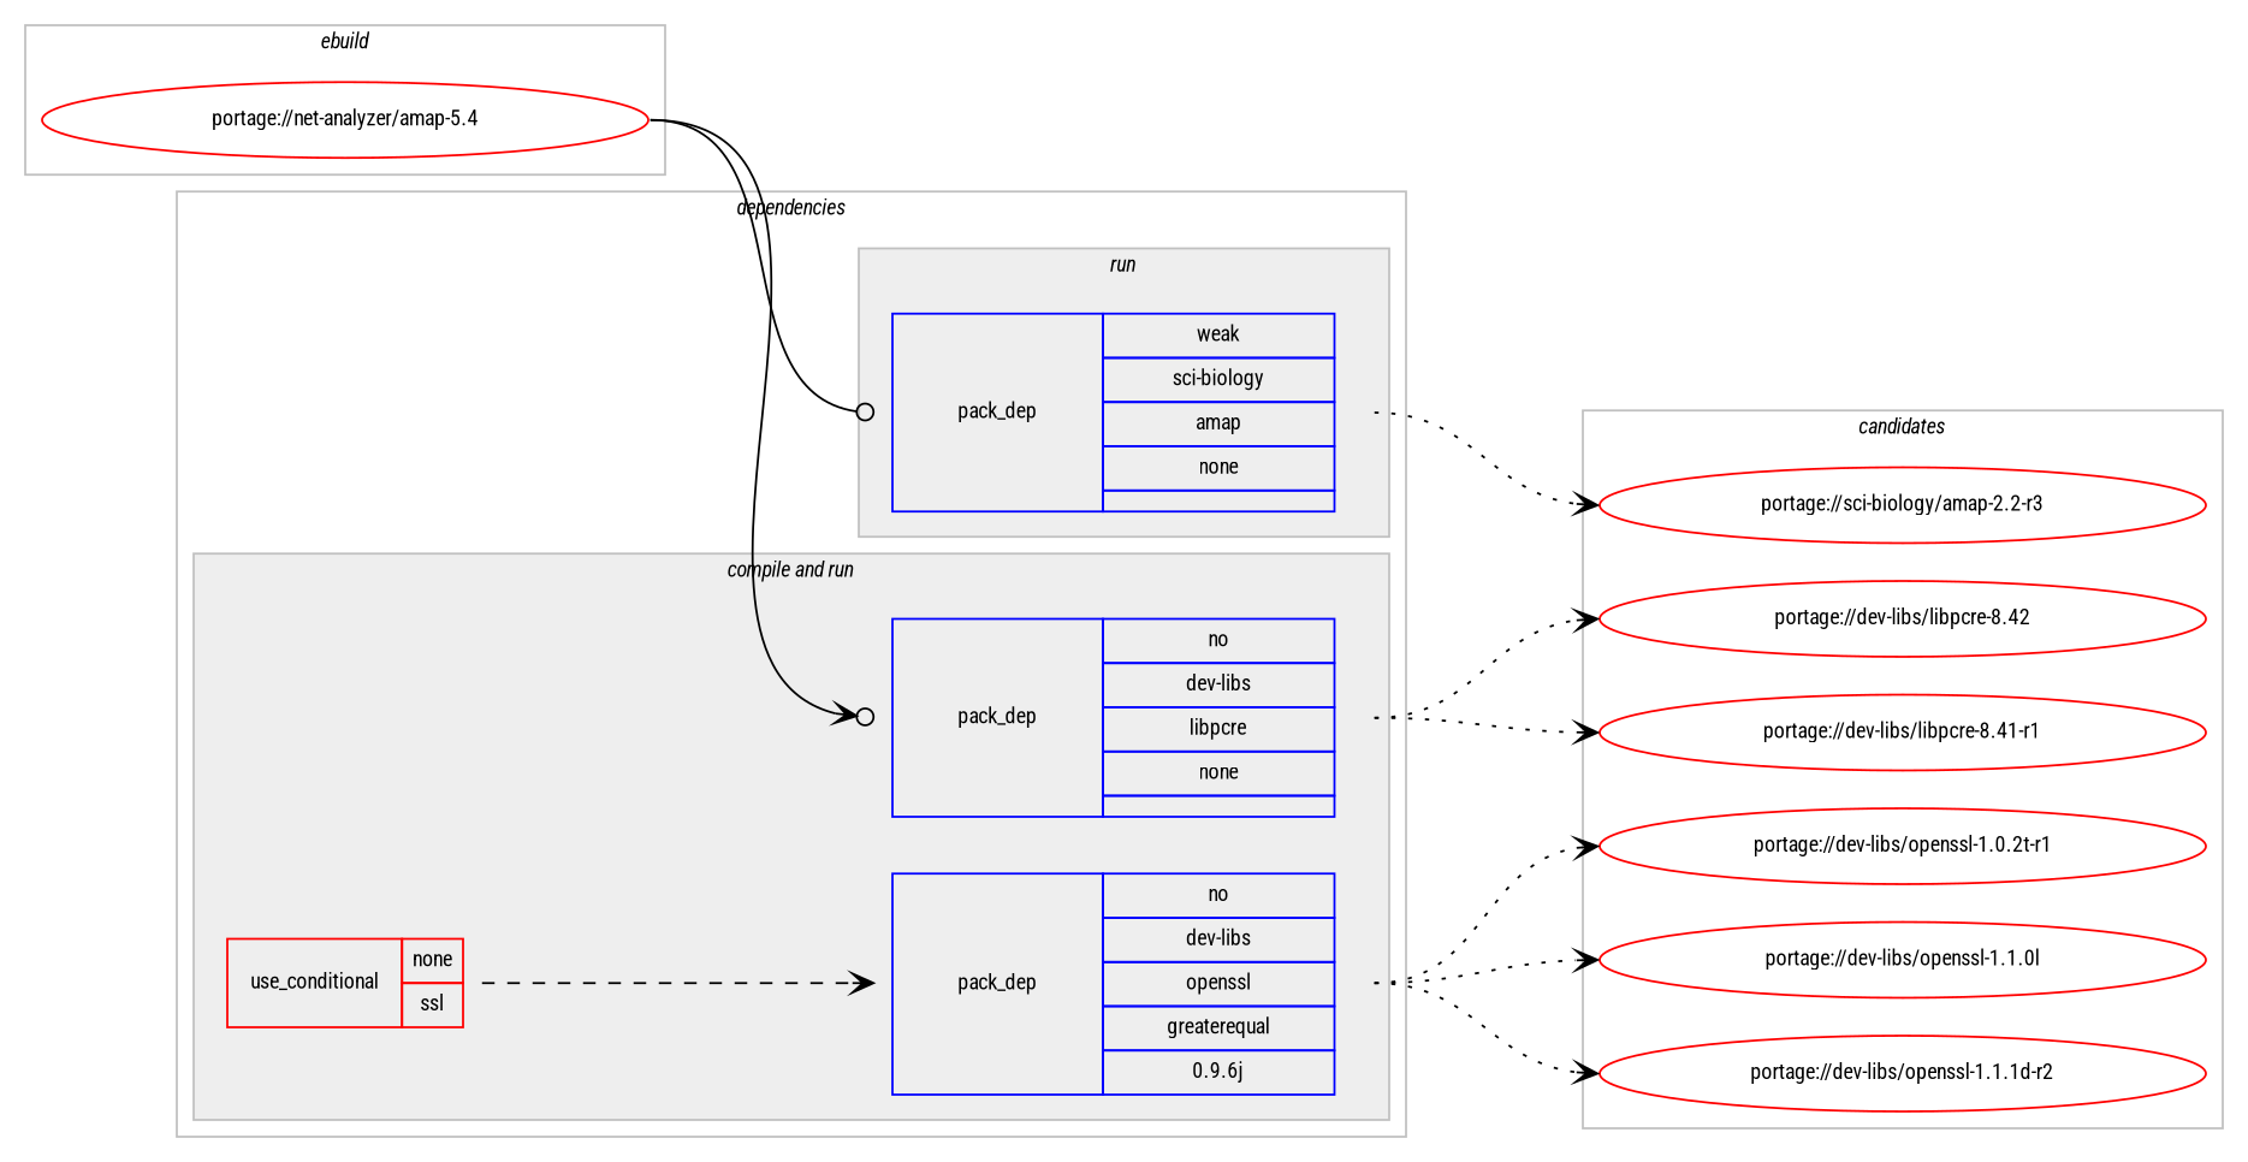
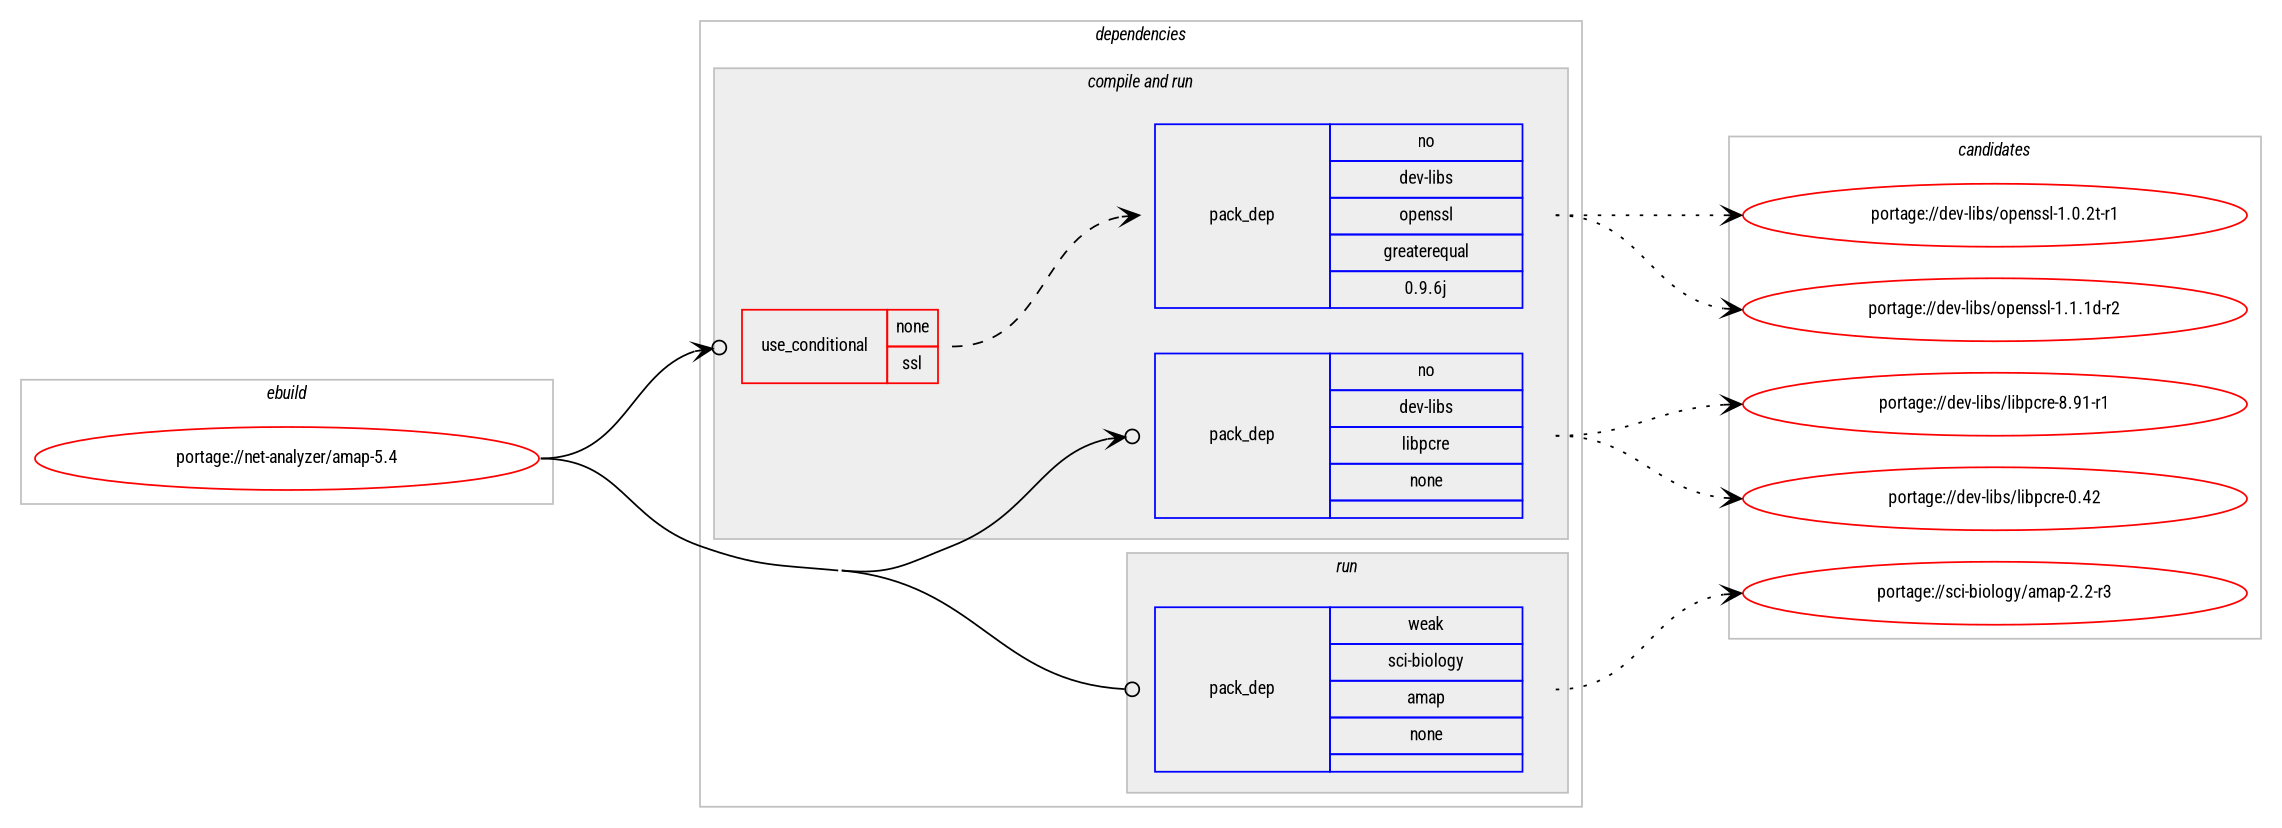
  digraph {
    compound=true
    concentrate=true
    fontname="Roboto Condensed"
    fontsize=10
    newrank=true
    rankdir=LR
    ranksep=1.5
    node [color=red fontname="Roboto Condensed" fontsize=10]
    edge [arrowhead=vee fontname="Roboto Condensed" headport=w style=dotted tailport=e weight=100]
    n1 [label="portage://net-analyzer/amap-5.4" width=4]
    n2 [color=blue label=<<TABLE BORDER="0" CELLBORDER="1" CELLSPACING="0" CELLPADDING="4" WIDTH="220"><TR><TD ROWSPAN="6" CELLPADDING="30">pack_dep</TD></TR><TR><TD WIDTH="110">no</TD></TR><TR><TD>dev-libs</TD></TR><TR><TD>openssl</TD></TR><TR><TD>greaterequal</TD></TR><TR><TD>0.9.6j</TD></TR></TABLE>> shape=none]
    n3 [label=<<TABLE BORDER="0" CELLBORDER="1" CELLSPACING="0" CELLPADDING="4"><TR><TD ROWSPAN="3" CELLPADDING="10">use_conditional</TD></TR><TR><TD>none</TD></TR><TR><TD>ssl</TD></TR></TABLE>> shape=none]
    n4 [color=blue label=<<TABLE BORDER="0" CELLBORDER="1" CELLSPACING="0" CELLPADDING="4" WIDTH="220"><TR><TD ROWSPAN="6" CELLPADDING="30">pack_dep</TD></TR><TR><TD WIDTH="110">no</TD></TR><TR><TD>dev-libs</TD></TR><TR><TD>libpcre</TD></TR><TR><TD>none</TD></TR><TR><TD></TD></TR></TABLE>> shape=none]
    n5 [color=blue label=<<TABLE BORDER="0" CELLBORDER="1" CELLSPACING="0" CELLPADDING="4" WIDTH="220"><TR><TD ROWSPAN="6" CELLPADDING="30">pack_dep</TD></TR><TR><TD WIDTH="110">weak</TD></TR><TR><TD>sci-biology</TD></TR><TR><TD>amap</TD></TR><TR><TD>none</TD></TR><TR><TD></TD></TR></TABLE>> shape=none]
    n6 [label="portage://dev-libs/openssl-1.0.2t-r1" width=4]
-   n7 [label="portage://dev-libs/openssl-1.1.0l" width=4]
    n8 [label="portage://dev-libs/openssl-1.1.1d-r2" width=4]
-   n9 [label="portage://dev-libs/libpcre-8.41-r1" width=4]
-   n10 [label="portage://dev-libs/libpcre-8.42" width=4]
+   n9 [label="portage://dev-libs/libpcre-8.91-r1" width=4]
+   n10 [label="portage://dev-libs/libpcre-0.42" width=4]
    n11 [label="portage://sci-biology/amap-2.2-r3" width=4]
    subgraph cluster_1 {
      color=gray
      label=<<i>ebuild</i>>
      rank=same
      n1
    }
    subgraph cluster_2 {
      color=gray
      label=<<i>dependencies</i>>
      subgraph cluster_3 {
        color=gray
        fillcolor="#eeeeee"
        label=<<i>compile</i>>
        style=filled
      }
      subgraph cluster_4 {
        color=gray
        fillcolor="#eeeeee"
        label=<<i>compile and run</i>>
        style=filled
        subgraph sub_5 {
          color=gray
          fillcolor="#eeeeee"
          label=<<i>compile and run</i>>
          style=filled
          n3
          subgraph sub_6 {
            color=gray
            fillcolor="#eeeeee"
            label=<<i>compile and run</i>>
            style=filled
            n2
          }
        }
        subgraph sub_7 {
          color=gray
          fillcolor="#eeeeee"
          label=<<i>compile and run</i>>
          style=filled
          n4
        }
      }
      subgraph cluster_8 {
        color=gray
        fillcolor="#eeeeee"
        label=<<i>run</i>>
        style=filled
        subgraph sub_9 {
          color=gray
          fillcolor="#eeeeee"
          label=<<i>run</i>>
          style=filled
          n5
        }
      }
    }
    subgraph cluster_10 {
      color=gray
      label=<<i>candidates</i>>
      rank=same
      subgraph sub_11 {
        color=black
        label=<<i>candidates</i>>
        nodesep=1
        rank=same
        n6
-       n7
        n8
      }
      subgraph sub_12 {
        color=black
        label=<<i>candidates</i>>
        nodesep=1
        rank=same
        n9
        n10
      }
      subgraph sub_13 {
        color=black
        label=<<i>candidates</i>>
        nodesep=1
        rank=same
        n11
      }
    }
+   n1 -> n3 [arrowhead=odotvee style=solid weight=20]
    n1 -> n4 [arrowhead=odotvee style=solid weight=20]
    n1 -> n5 [arrowhead=odot style=solid weight=20]
    n2 -> n6
-   n2 -> n7
    n2 -> n8
    n3 -> n2 [style=dashed weight=20]
    n4 -> n9
    n4 -> n10
    n5 -> n11
  }
